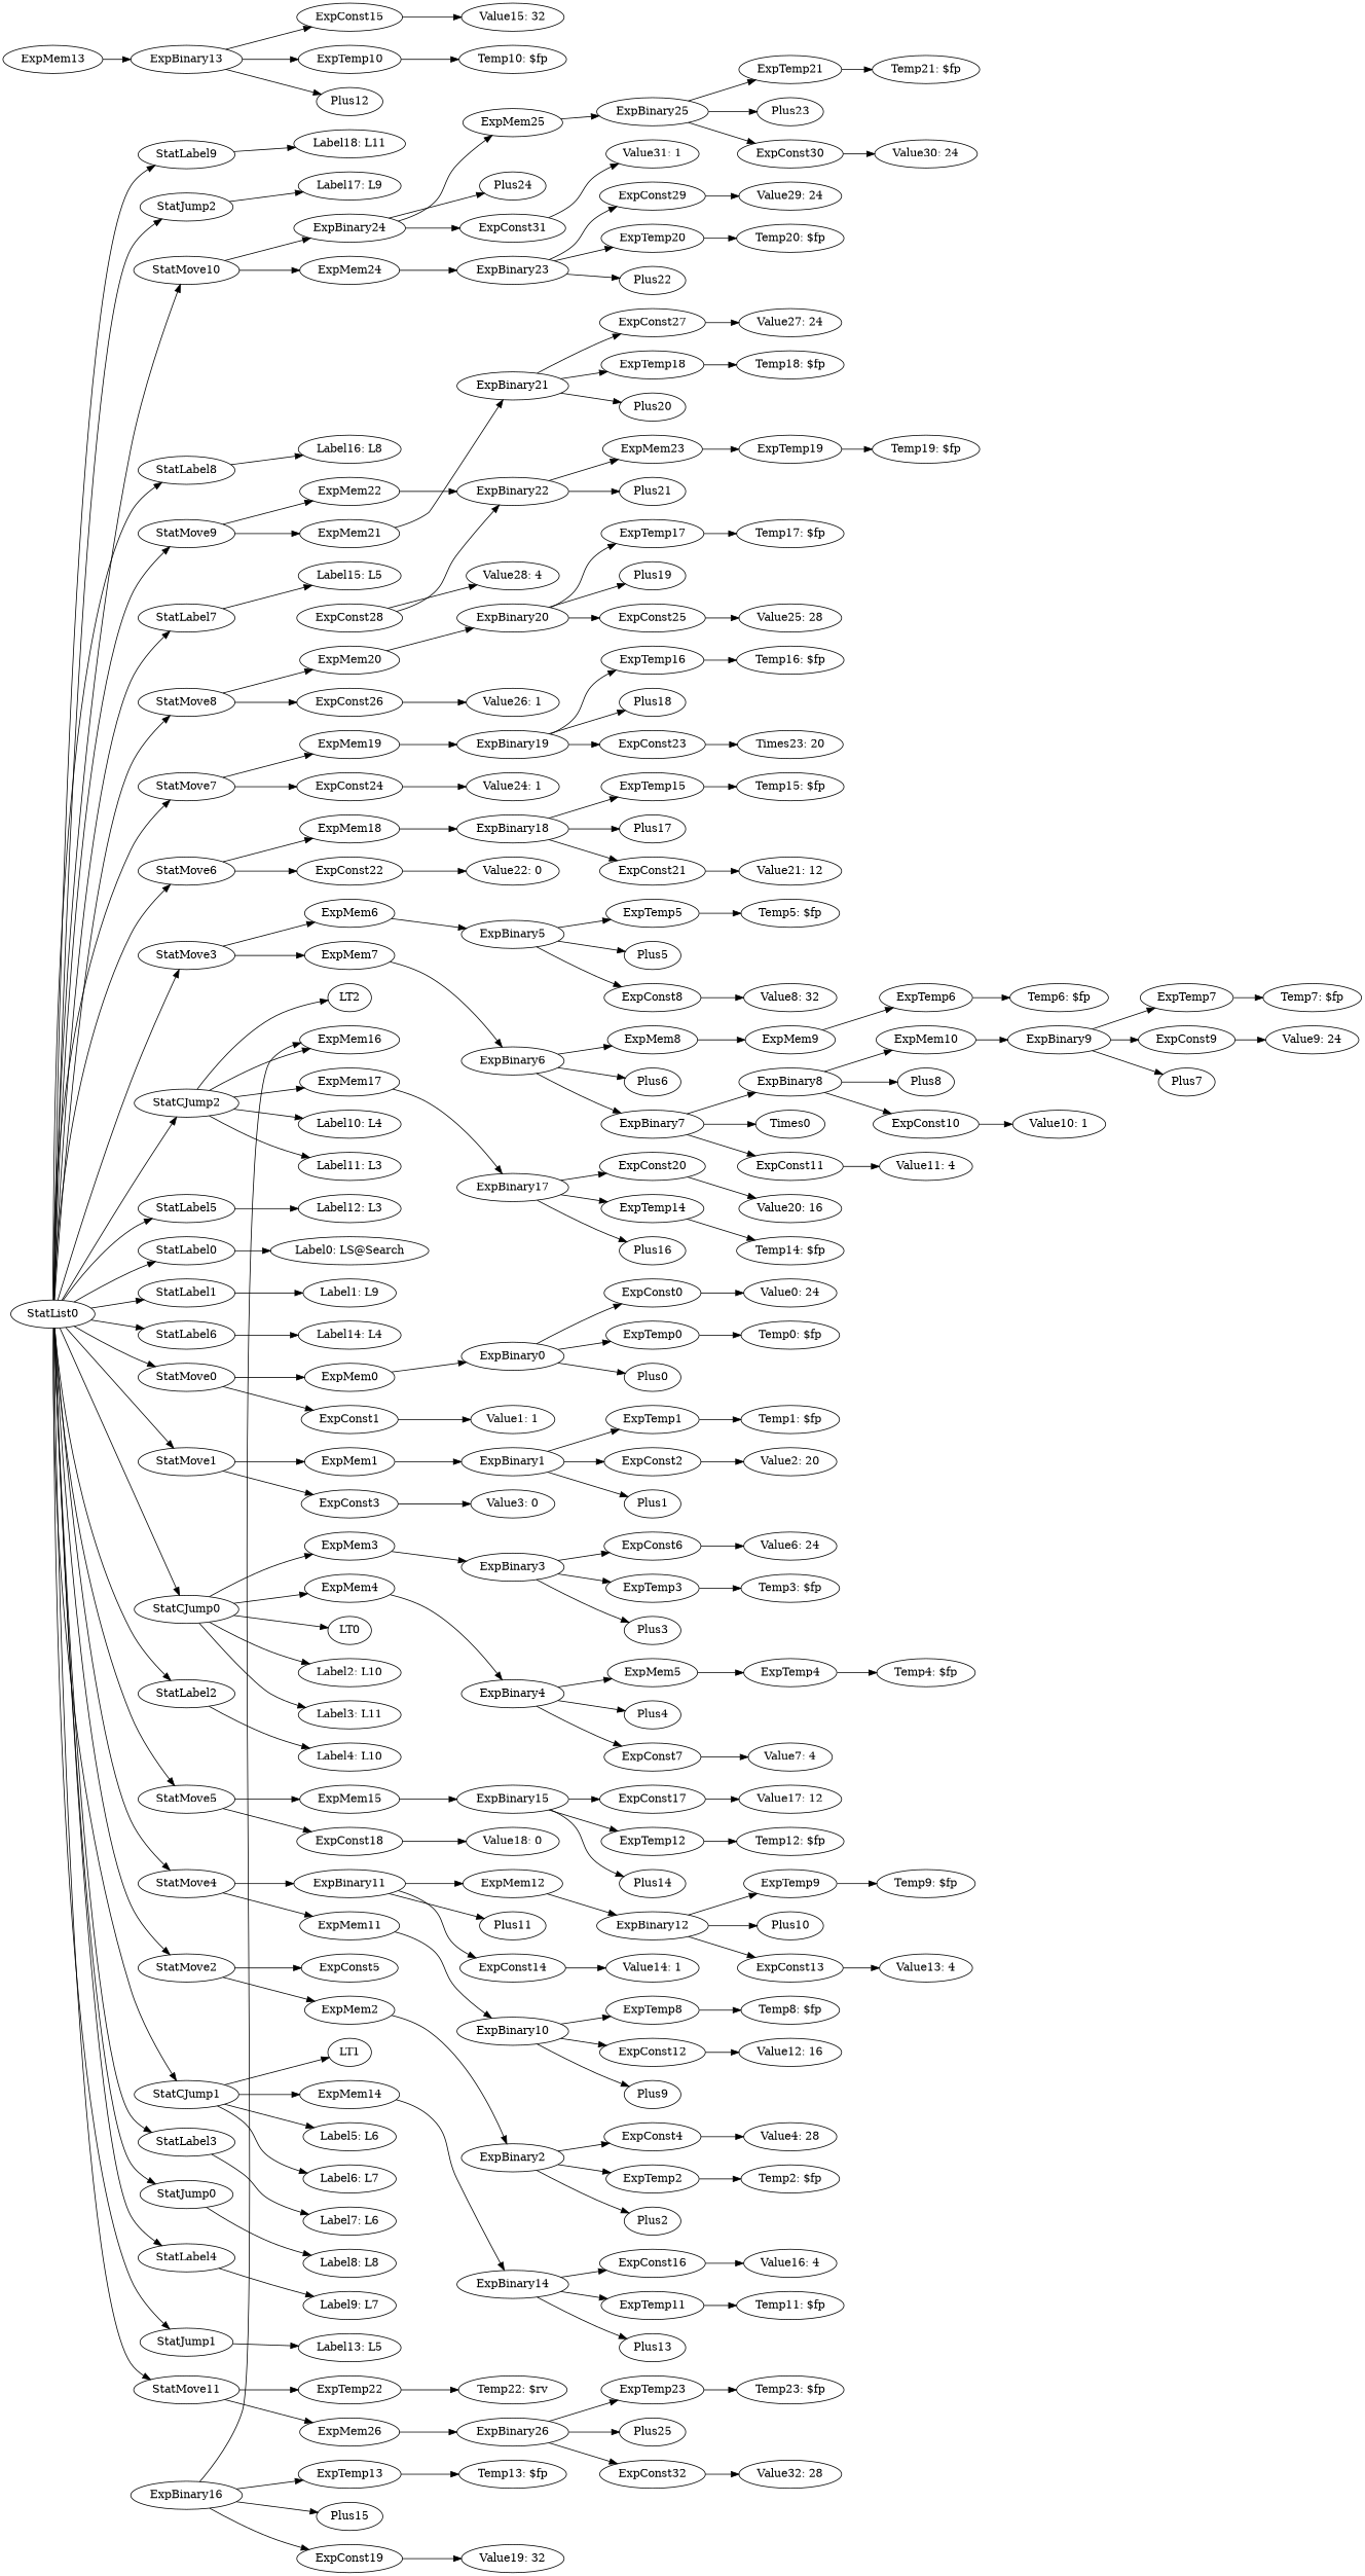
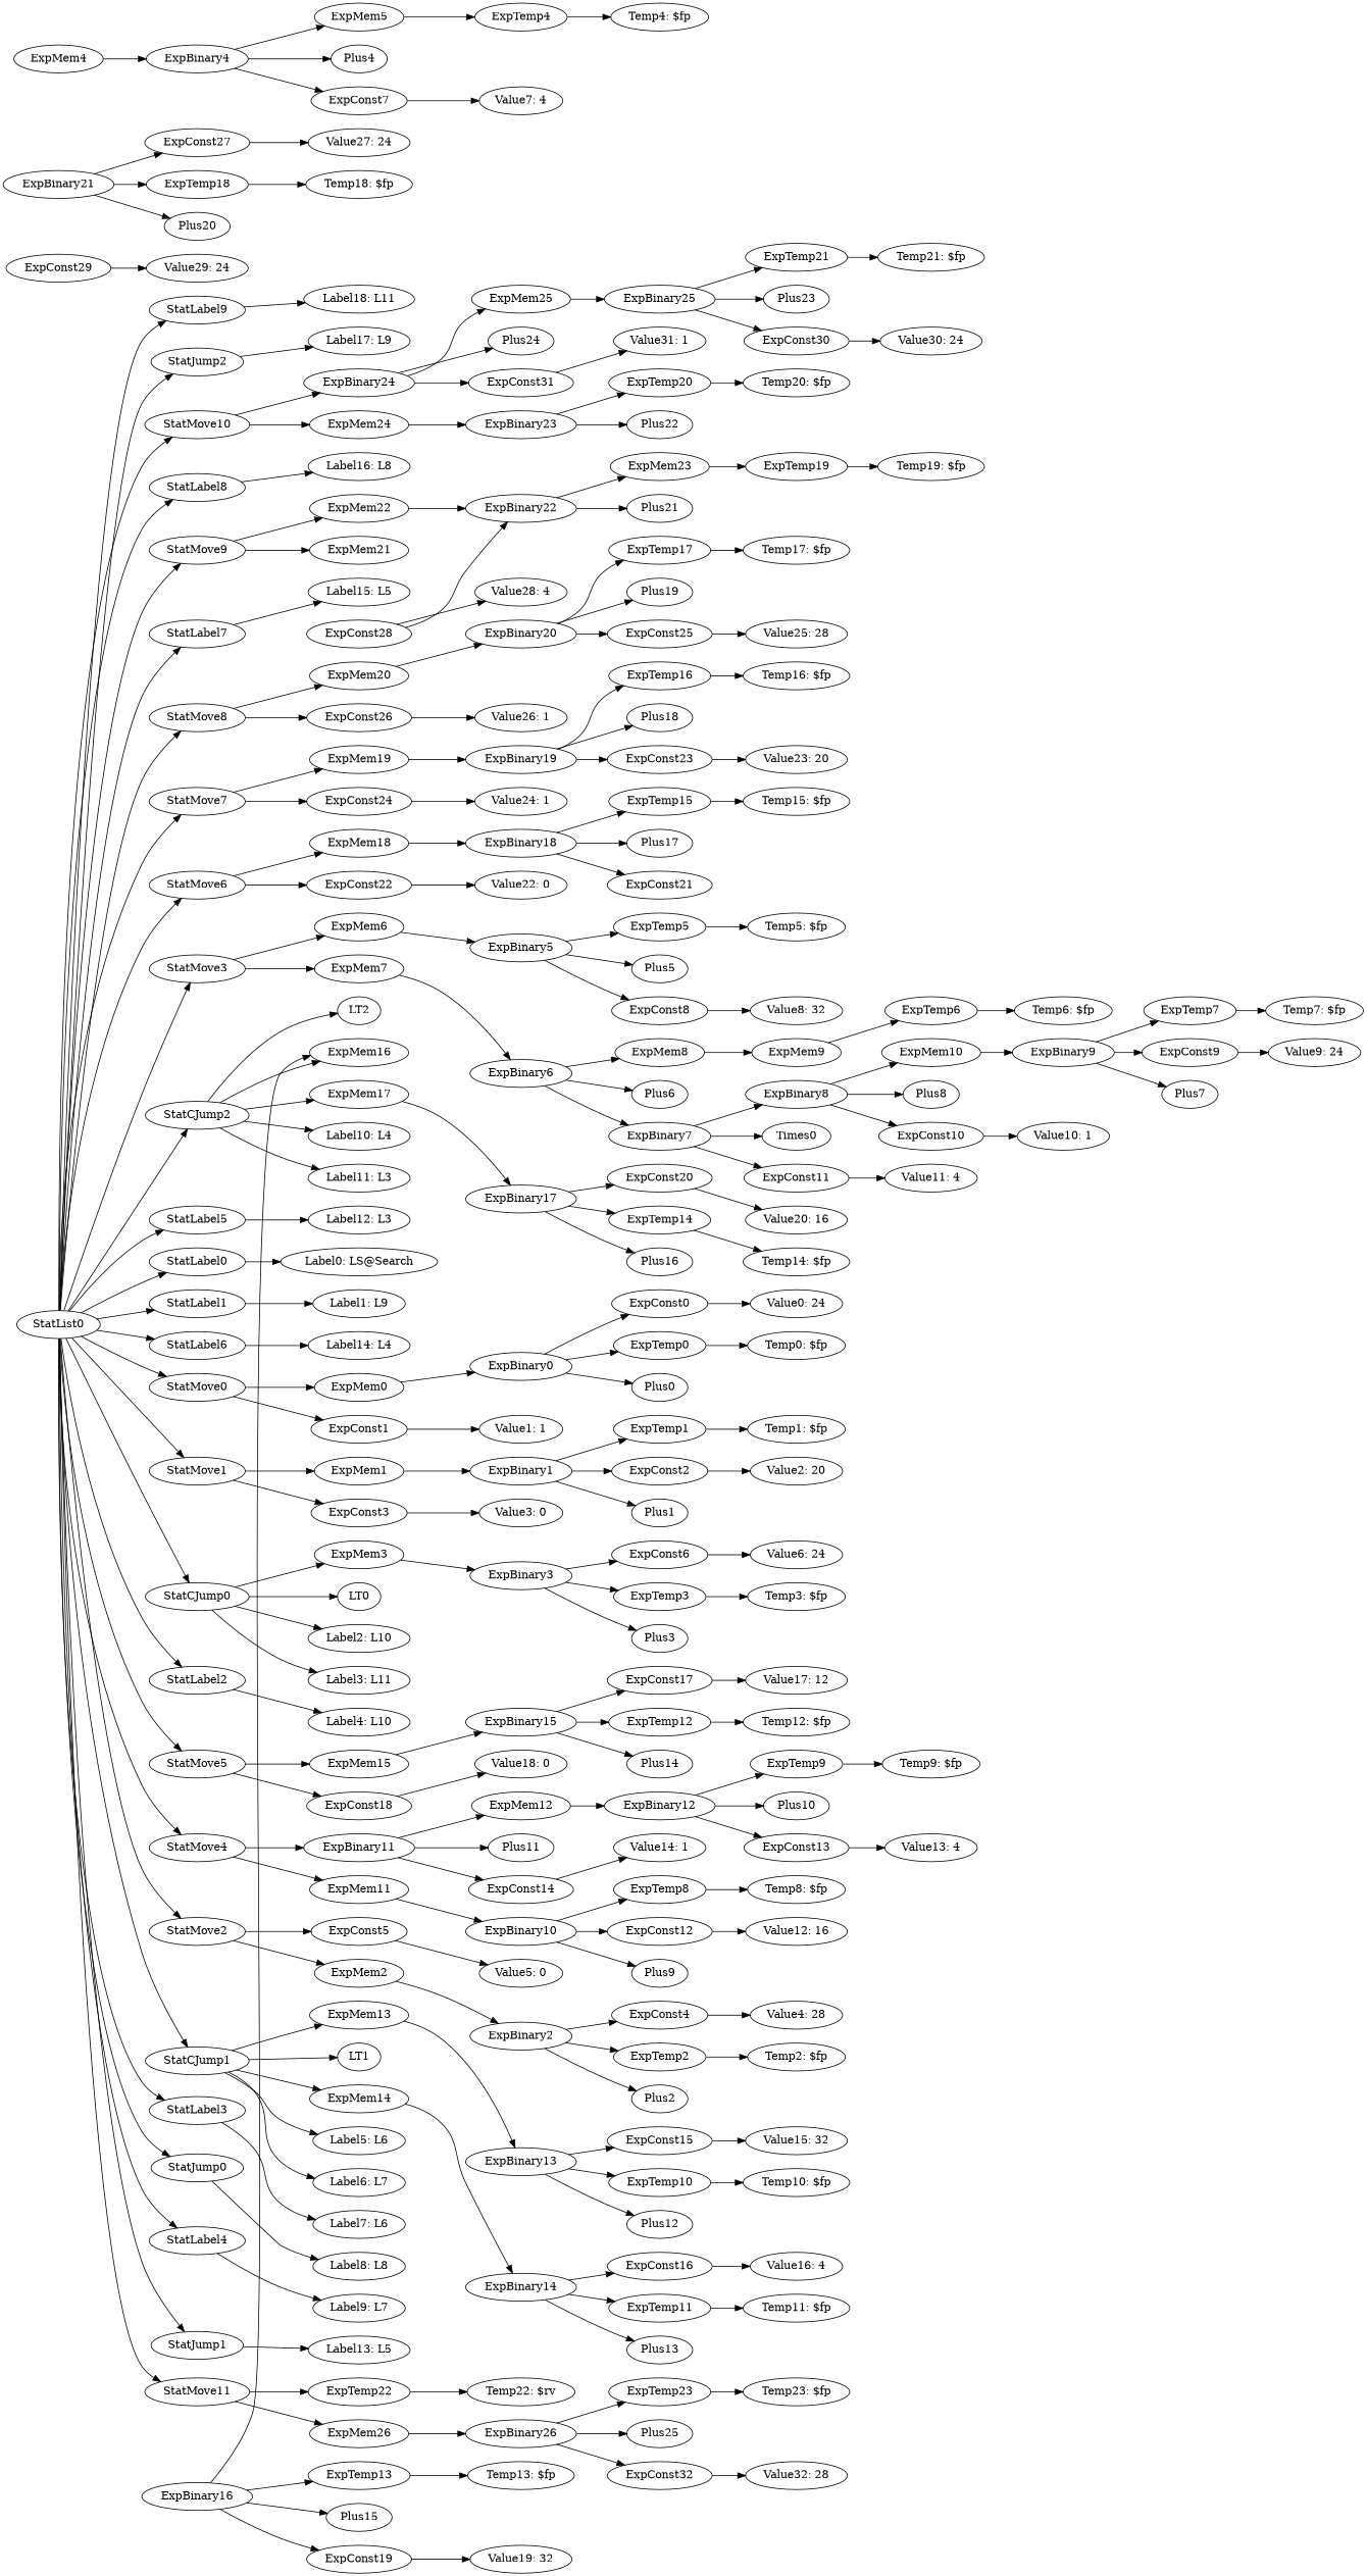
  digraph {
    ordering=out
    rankdir=LR
    ExpBinary26
    ExpTemp23
    Plus25
    ExpConst32
    "Temp23: $fp"
    "Value32: 28"
    ExpTemp22
    "Temp22: $rv"
    StatLabel9
    "Label18: L11"
    StatJump2
    "Label17: L9"
    ExpBinary24
    ExpMem25
    Plus24
    ExpConst31
    ExpBinary25
    "Value31: 1"
    ExpTemp21
    Plus23
    ExpConst30
    ExpMem26
    "Temp21: $fp"
    "Value30: 24"
    StatMove10
    ExpMem24
    ExpBinary23
    ExpConst29
    ExpTemp20
    Plus22
    "Value29: 24"
    "Temp20: $fp"
    StatLabel8
    "Label16: L8"
    ExpMem22
    ExpBinary22
    ExpMem23
    Plus21
    ExpTemp19
    ExpConst28
    "Value28: 4"
    "Temp19: $fp"
    StatMove9
    ExpMem21
    ExpBinary21
    ExpConst27
    ExpTemp18
    Plus20
    "Value27: 24"
    "Temp18: $fp"
    StatLabel7
    "Label15: L5"
    StatMove8
    ExpMem20
    ExpConst26
    ExpBinary20
    "Value26: 1"
    ExpTemp17
    Plus19
    ExpConst25
    "Temp17: $fp"
    "Value25: 28"
    StatMove7
    ExpMem19
    ExpConst24
    ExpBinary19
    "Value24: 1"
    ExpTemp16
    Plus18
    ExpConst23
    "Temp16: $fp"
-   "Value23: 20" [label="Times23: 20"]
+   "Value23: 20"
    ExpBinary5
    ExpTemp5
    Plus5
    ExpConst8
    "Temp5: $fp"
    "Value8: 32"
    ExpTemp9
    "Temp9: $fp"
    ExpTemp6
    "Temp6: $fp"
    StatMove6
    ExpMem18
    ExpConst22
    ExpBinary18
    "Value22: 0"
    ExpTemp15
    Plus17
    ExpConst21
    ExpBinary8
    ExpMem10
    Plus8
    ExpConst10
    ExpBinary9
    "Value10: 1"
    ExpTemp7
    ExpConst9
    Plus7
    StatMove3
    ExpMem6
    ExpMem7
    ExpBinary6
    ExpMem8
    Plus6
    ExpBinary7
    StatCJump2
    LT2
    ExpMem16
    ExpMem17
    "Label10: L4"
    "Label11: L3"
    ExpBinary17
    ExpBinary16
    ExpTemp13
    Plus15
    ExpConst19
    ExpConst20
    ExpTemp14
    Plus16
    ExpConst4
    "Value4: 28"
    "Temp15: $fp"
-   "Value21: 12"
    ExpConst0
    "Value0: 24"
    "Temp7: $fp"
    ExpTemp0
    "Temp0: $fp"
    ExpMem3
    ExpBinary3
    ExpConst6
    ExpTemp3
    Plus3
    "Value6: 24"
    "Temp3: $fp"
    ExpMem9
    ExpMem1
    ExpBinary1
    ExpTemp1
    ExpConst2
    Plus1
    "Temp1: $fp"
    "Value2: 20"
    ExpTemp4
    "Temp4: $fp"
    StatLabel5
    "Label12: L3"
    ExpBinary4
    ExpMem5
    Plus4
    ExpConst7
    "Value7: 4"
    ExpConst17
    "Value17: 12"
    ExpMem0
    ExpBinary0
    Plus0
    ExpConst1
    "Value1: 1"
    StatLabel0
    "Label0: LS@Search"
    ExpBinary2
    ExpTemp2
    Plus2
    "Temp2: $fp"
    ExpConst5
+   "Value5: 0"
    StatLabel1
    "Label1: L9"
    ExpMem2
    StatLabel6
    "Label14: L4"
    ExpTemp12
    "Temp12: $fp"
    StatMove0
    ExpBinary11
    ExpMem12
    Plus11
    ExpConst14
    ExpBinary12
    "Value14: 1"
    Plus10
    ExpConst13
    ExpMem4
    Times0
    ExpConst11
    "Value11: 4"
    "Temp13: $fp"
    "Value19: 32"
    ExpConst3
    "Value3: 0"
    StatMove1
    ExpMem13
    ExpBinary13
    ExpConst15
    ExpTemp10
    Plus12
    "Value15: 32"
    "Temp10: $fp"
    StatCJump0
    LT0
    "Label2: L10"
    "Label3: L11"
    ExpConst16
    "Value16: 4"
    "Value9: 24"
    StatLabel2
    "Label4: L10"
    StatMove5
    ExpMem15
    ExpConst18
    ExpBinary15
    "Value18: 0"
    Plus14
    StatMove4
    ExpMem11
    ExpBinary10
    ExpTemp8
    ExpConst12
    Plus9
    "Temp8: $fp"
    "Value12: 16"
    StatList0
    StatMove2
    StatCJump1
    StatLabel3
    StatJump0
    StatLabel4
    StatJump1
    StatMove11
    LT1
    ExpMem14
    "Label5: L6"
    "Label6: L7"
    "Label7: L6"
    "Label8: L8"
    "Label9: L7"
    "Label13: L5"
    ExpBinary14
    "Value20: 16"
    "Temp14: $fp"
    "Value13: 4"
    ExpTemp11
    Plus13
    "Temp11: $fp"
    ExpBinary26 -> ExpTemp23
    ExpBinary26 -> Plus25
    ExpBinary26 -> ExpConst32
    ExpTemp23 -> "Temp23: $fp"
    ExpConst32 -> "Value32: 28"
    ExpTemp22 -> "Temp22: $rv"
    StatLabel9 -> "Label18: L11"
    StatJump2 -> "Label17: L9"
    ExpBinary24 -> ExpMem25
    ExpBinary24 -> Plus24
    ExpBinary24 -> ExpConst31
    ExpMem25 -> ExpBinary25
    ExpConst31 -> "Value31: 1"
    ExpBinary25 -> ExpTemp21
    ExpBinary25 -> Plus23
    ExpBinary25 -> ExpConst30
    ExpTemp21 -> "Temp21: $fp"
    ExpConst30 -> "Value30: 24"
    ExpMem26 -> ExpBinary26
    StatMove10 -> ExpBinary24
    StatMove10 -> ExpMem24
    ExpMem24 -> ExpBinary23
-   ExpBinary23 -> ExpConst29
    ExpBinary23 -> ExpTemp20
    ExpBinary23 -> Plus22
    ExpConst29 -> "Value29: 24"
    ExpTemp20 -> "Temp20: $fp"
    StatLabel8 -> "Label16: L8"
    ExpMem22 -> ExpBinary22
    ExpBinary22 -> ExpMem23
    ExpBinary22 -> Plus21
    ExpMem23 -> ExpTemp19
    ExpTemp19 -> "Temp19: $fp"
    ExpConst28 -> ExpBinary22
    ExpConst28 -> "Value28: 4"
    StatMove9 -> ExpMem22
    StatMove9 -> ExpMem21
-   ExpMem21 -> ExpBinary21
    ExpBinary21 -> ExpConst27
    ExpBinary21 -> ExpTemp18
    ExpBinary21 -> Plus20
    ExpConst27 -> "Value27: 24"
    ExpTemp18 -> "Temp18: $fp"
    StatLabel7 -> "Label15: L5"
    StatMove8 -> ExpMem20
    StatMove8 -> ExpConst26
    ExpMem20 -> ExpBinary20
    ExpConst26 -> "Value26: 1"
    ExpBinary20 -> ExpTemp17
    ExpBinary20 -> Plus19
    ExpBinary20 -> ExpConst25
    ExpTemp17 -> "Temp17: $fp"
    ExpConst25 -> "Value25: 28"
    StatMove7 -> ExpMem19
    StatMove7 -> ExpConst24
    ExpMem19 -> ExpBinary19
    ExpConst24 -> "Value24: 1"
    ExpBinary19 -> ExpTemp16
    ExpBinary19 -> Plus18
    ExpBinary19 -> ExpConst23
    ExpTemp16 -> "Temp16: $fp"
    ExpConst23 -> "Value23: 20"
    ExpBinary5 -> ExpTemp5
    ExpBinary5 -> Plus5
    ExpBinary5 -> ExpConst8
    ExpTemp5 -> "Temp5: $fp"
    ExpConst8 -> "Value8: 32"
    ExpTemp9 -> "Temp9: $fp"
    ExpTemp6 -> "Temp6: $fp"
    StatMove6 -> ExpMem18
    StatMove6 -> ExpConst22
    ExpMem18 -> ExpBinary18
    ExpConst22 -> "Value22: 0"
    ExpBinary18 -> ExpTemp15
    ExpBinary18 -> Plus17
    ExpBinary18 -> ExpConst21
    ExpTemp15 -> "Temp15: $fp"
-   ExpConst21 -> "Value21: 12"
    ExpBinary8 -> ExpMem10
    ExpBinary8 -> Plus8
    ExpBinary8 -> ExpConst10
    ExpMem10 -> ExpBinary9
    ExpConst10 -> "Value10: 1"
    ExpBinary9 -> ExpTemp7
    ExpBinary9 -> ExpConst9
    ExpBinary9 -> Plus7
    ExpTemp7 -> "Temp7: $fp"
    ExpConst9 -> "Value9: 24"
    StatMove3 -> ExpMem6
    StatMove3 -> ExpMem7
    ExpMem6 -> ExpBinary5
    ExpMem7 -> ExpBinary6
    ExpBinary6 -> ExpMem8
    ExpBinary6 -> Plus6
    ExpBinary6 -> ExpBinary7
    ExpMem8 -> ExpMem9
    ExpBinary7 -> ExpBinary8
    ExpBinary7 -> Times0
    ExpBinary7 -> ExpConst11
    StatCJump2 -> LT2
    StatCJump2 -> ExpMem16
    StatCJump2 -> ExpMem17
    StatCJump2 -> "Label10: L4"
    StatCJump2 -> "Label11: L3"
    ExpMem17 -> ExpBinary17
    ExpBinary17 -> ExpConst20
    ExpBinary17 -> ExpTemp14
    ExpBinary17 -> Plus16
    ExpBinary16 -> ExpMem16
    ExpBinary16 -> ExpTemp13
    ExpBinary16 -> Plus15
    ExpBinary16 -> ExpConst19
    ExpTemp13 -> "Temp13: $fp"
    ExpConst19 -> "Value19: 32"
    ExpConst20 -> "Value20: 16"
    ExpTemp14 -> "Temp14: $fp"
    ExpConst4 -> "Value4: 28"
    ExpConst0 -> "Value0: 24"
    ExpTemp0 -> "Temp0: $fp"
    ExpMem3 -> ExpBinary3
    ExpBinary3 -> ExpConst6
    ExpBinary3 -> ExpTemp3
    ExpBinary3 -> Plus3
    ExpConst6 -> "Value6: 24"
    ExpTemp3 -> "Temp3: $fp"
    ExpMem9 -> ExpTemp6
    ExpMem1 -> ExpBinary1
    ExpBinary1 -> ExpTemp1
    ExpBinary1 -> ExpConst2
    ExpBinary1 -> Plus1
    ExpTemp1 -> "Temp1: $fp"
    ExpConst2 -> "Value2: 20"
    ExpTemp4 -> "Temp4: $fp"
    StatLabel5 -> "Label12: L3"
    ExpBinary4 -> ExpMem5
    ExpBinary4 -> Plus4
    ExpBinary4 -> ExpConst7
    ExpMem5 -> ExpTemp4
    ExpConst7 -> "Value7: 4"
    ExpConst17 -> "Value17: 12"
    ExpMem0 -> ExpBinary0
    ExpBinary0 -> ExpConst0
    ExpBinary0 -> ExpTemp0
    ExpBinary0 -> Plus0
    ExpConst1 -> "Value1: 1"
    StatLabel0 -> "Label0: LS@Search"
    ExpBinary2 -> ExpConst4
    ExpBinary2 -> ExpTemp2
    ExpBinary2 -> Plus2
    ExpTemp2 -> "Temp2: $fp"
+   ExpConst5 -> "Value5: 0"
    StatLabel1 -> "Label1: L9"
    ExpMem2 -> ExpBinary2
    StatLabel6 -> "Label14: L4"
    ExpTemp12 -> "Temp12: $fp"
    StatMove0 -> ExpMem0
    StatMove0 -> ExpConst1
    ExpBinary11 -> ExpMem12
    ExpBinary11 -> Plus11
    ExpBinary11 -> ExpConst14
    ExpMem12 -> ExpBinary12
    ExpConst14 -> "Value14: 1"
    ExpBinary12 -> ExpTemp9
    ExpBinary12 -> Plus10
    ExpBinary12 -> ExpConst13
    ExpConst13 -> "Value13: 4"
    ExpMem4 -> ExpBinary4
    ExpConst11 -> "Value11: 4"
    ExpConst3 -> "Value3: 0"
    StatMove1 -> ExpMem1
    StatMove1 -> ExpConst3
    ExpMem13 -> ExpBinary13
    ExpBinary13 -> ExpConst15
    ExpBinary13 -> ExpTemp10
    ExpBinary13 -> Plus12
    ExpConst15 -> "Value15: 32"
    ExpTemp10 -> "Temp10: $fp"
    StatCJump0 -> ExpMem3
-   StatCJump0 -> ExpMem4
    StatCJump0 -> LT0
    StatCJump0 -> "Label2: L10"
    StatCJump0 -> "Label3: L11"
    ExpConst16 -> "Value16: 4"
    StatLabel2 -> "Label4: L10"
    StatMove5 -> ExpMem15
    StatMove5 -> ExpConst18
    ExpMem15 -> ExpBinary15
    ExpConst18 -> "Value18: 0"
    ExpBinary15 -> ExpConst17
    ExpBinary15 -> ExpTemp12
    ExpBinary15 -> Plus14
    StatMove4 -> ExpBinary11
    StatMove4 -> ExpMem11
    ExpMem11 -> ExpBinary10
    ExpBinary10 -> ExpTemp8
    ExpBinary10 -> ExpConst12
    ExpBinary10 -> Plus9
    ExpTemp8 -> "Temp8: $fp"
    ExpConst12 -> "Value12: 16"
    StatList0 -> StatLabel9
    StatList0 -> StatJump2
    StatList0 -> StatMove10
    StatList0 -> StatLabel8
    StatList0 -> StatMove9
    StatList0 -> StatLabel7
    StatList0 -> StatMove8
    StatList0 -> StatMove7
    StatList0 -> StatMove6
    StatList0 -> StatMove3
    StatList0 -> StatCJump2
    StatList0 -> StatLabel5
    StatList0 -> StatLabel0
    StatList0 -> StatLabel1
    StatList0 -> StatLabel6
    StatList0 -> StatMove0
    StatList0 -> StatMove1
    StatList0 -> StatCJump0
    StatList0 -> StatLabel2
    StatList0 -> StatMove5
    StatList0 -> StatMove4
    StatList0 -> StatMove2
    StatList0 -> StatCJump1
    StatList0 -> StatLabel3
    StatList0 -> StatJump0
    StatList0 -> StatLabel4
    StatList0 -> StatJump1
    StatList0 -> StatMove11
    StatMove2 -> ExpConst5
    StatMove2 -> ExpMem2
+   StatCJump1 -> ExpMem13
    StatCJump1 -> LT1
    StatCJump1 -> ExpMem14
    StatCJump1 -> "Label5: L6"
    StatCJump1 -> "Label6: L7"
    StatLabel3 -> "Label7: L6"
    StatJump0 -> "Label8: L8"
    StatLabel4 -> "Label9: L7"
    StatJump1 -> "Label13: L5"
    StatMove11 -> ExpTemp22
    StatMove11 -> ExpMem26
    ExpMem14 -> ExpBinary14
    ExpBinary14 -> ExpConst16
    ExpBinary14 -> ExpTemp11
    ExpBinary14 -> Plus13
    ExpTemp11 -> "Temp11: $fp"
  }
